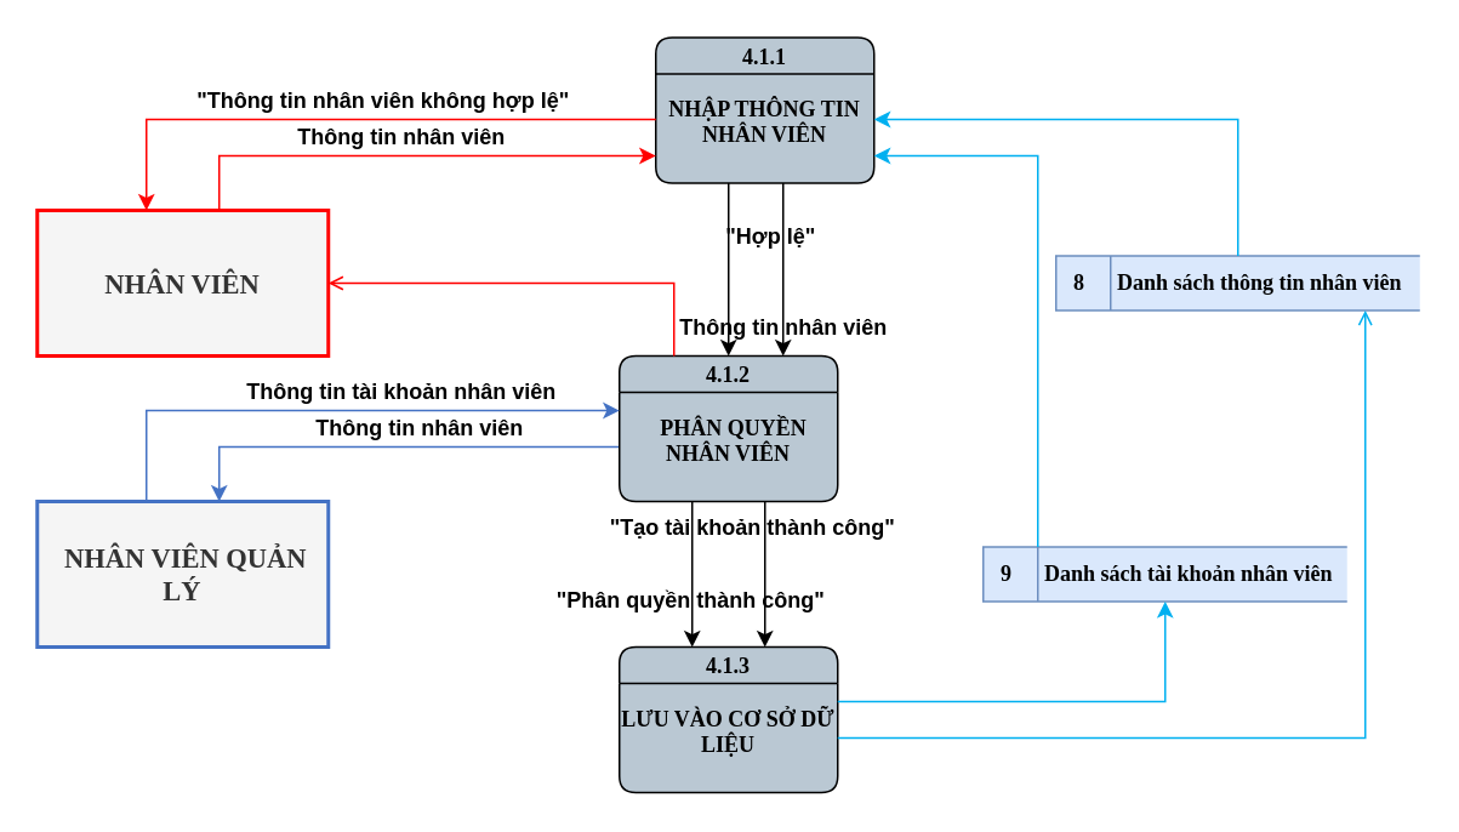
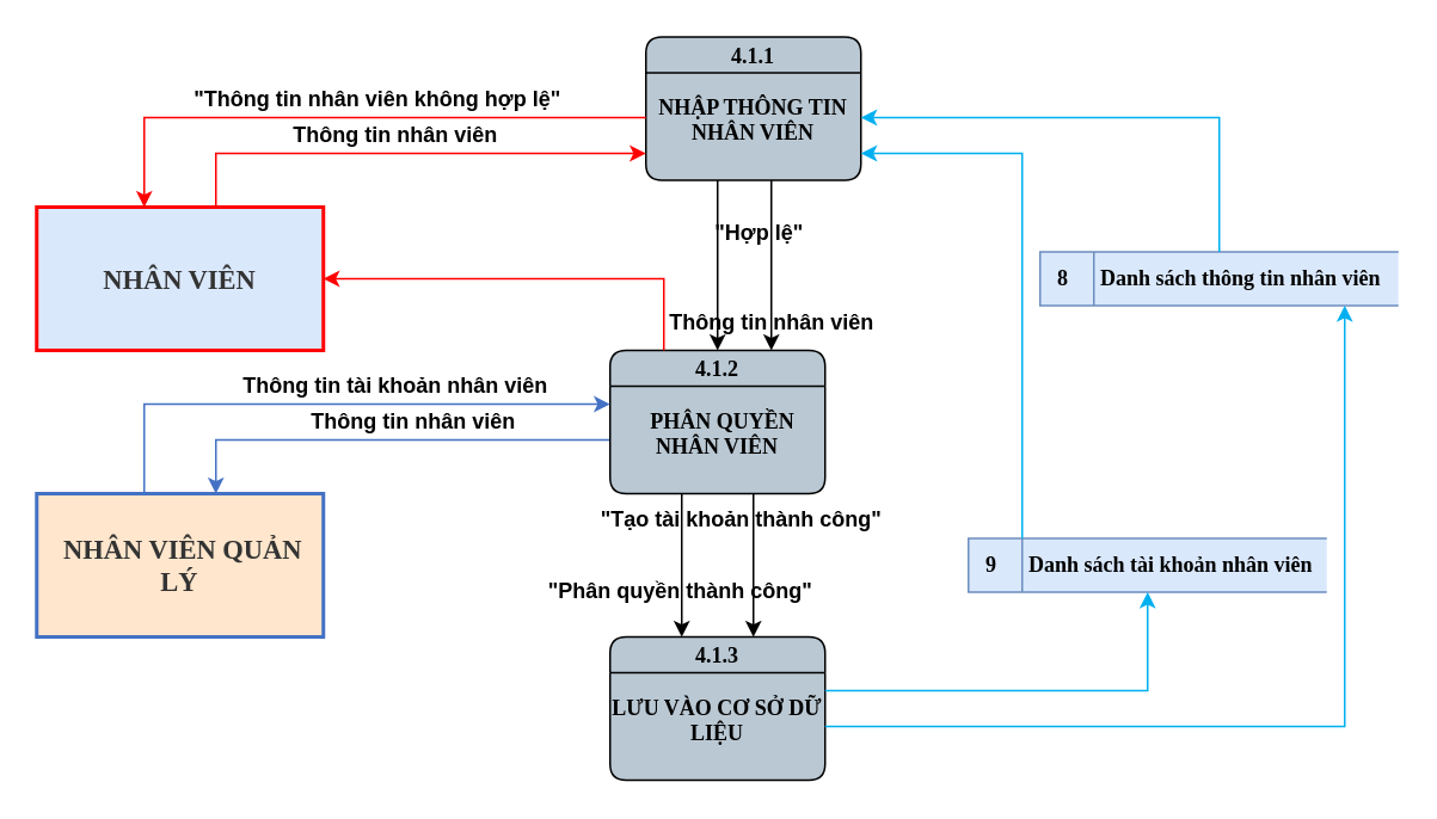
  <mxCell id="0" />
  <mxCell id="1" parent="0" />
  <mxCell id="2" value="4.1.1&#10;&#10;NHẬP THÔNG TIN NHÂN VIÊN" style="swimlane;fontStyle=1;childLayout=stackLayout;horizontal=1;startSize=20;fillColor=#bac8d3;horizontalStack=0;resizeParent=1;resizeParentMax=0;resizeLast=0;collapsible=0;marginBottom=0;swimlaneFillColor=#bac8d3;fontSize=12;whiteSpace=wrap;gradientColor=none;rounded=1;glass=0;verticalAlign=top;spacing=-1;fontFamily=Times New Roman;" parent="1" vertex="1"><mxGeometry x="360" y="20" width="120" height="80" as="geometry" /></mxCell>
- <mxCell id="3" value="NHÂN VIÊN" style="html=1;dashed=0;whiteSpace=wrap;fontStyle=1;fillColor=#f5f5f5;strokeColor=#FF0000;fontColor=#333333;strokeWidth=2;fontFamily=Times New Roman;fontSize=15;" parent="1" vertex="1"><mxGeometry x="20" y="115" width="160" height="80" as="geometry" /></mxCell>
- <mxCell id="4" value="&amp;nbsp;NHÂN VIÊN QUẢN LÝ" style="html=1;dashed=0;whiteSpace=wrap;fontStyle=1;fillColor=#f5f5f5;fontColor=#333333;strokeColor=#4472C4;strokeWidth=2;fontFamily=Times New Roman;fontSize=15;" parent="1" vertex="1"><mxGeometry x="20" y="275" width="160" height="80" as="geometry" /></mxCell>
+ <mxCell id="3" value="NHÂN VIÊN" style="html=1;dashed=0;whiteSpace=wrap;fontStyle=1;fillColor=#dae8fc;strokeColor=#FF0000;fontColor=#333333;strokeWidth=2;fontFamily=Times New Roman;fontSize=15;" parent="1" vertex="1"><mxGeometry x="20" y="115" width="160" height="80" as="geometry" /></mxCell>
+ <mxCell id="4" value="&amp;nbsp;NHÂN VIÊN QUẢN LÝ" style="html=1;dashed=0;whiteSpace=wrap;fontStyle=1;fillColor=#ffe6cc;fontColor=#333333;strokeColor=#4472C4;strokeWidth=2;fontFamily=Times New Roman;fontSize=15;" parent="1" vertex="1"><mxGeometry x="20" y="275" width="160" height="80" as="geometry" /></mxCell>
  <mxCell id="5" value="8&lt;span style=&quot;white-space: pre;&quot;&gt;&#09;&lt;/span&gt;Danh sách thông tin nhân viên" style="html=1;dashed=0;whiteSpace=wrap;shape=mxgraph.dfd.dataStoreID;align=left;spacingLeft=8;points=[[0,0],[0.5,0],[1,0],[0,0.5],[1,0.5],[0,1],[0.5,1],[1,1]];fontSize=12;verticalAlign=middle;fillColor=#dae8fc;fontStyle=1;fontFamily=Times New Roman;strokeColor=#6c8ebf;" parent="1" vertex="1"><mxGeometry x="580" y="140" width="200" height="30" as="geometry" /></mxCell>
  <mxCell id="6" value="9&lt;span style=&quot;white-space: pre;&quot;&gt;&#09;&lt;/span&gt;Danh sách tài khoản nhân viên" style="html=1;dashed=0;whiteSpace=wrap;shape=mxgraph.dfd.dataStoreID;align=left;spacingLeft=8;points=[[0,0],[0.5,0],[1,0],[0,0.5],[1,0.5],[0,1],[0.5,1],[1,1]];fontSize=12;verticalAlign=middle;fillColor=#dae8fc;fontStyle=1;fontFamily=Times New Roman;strokeColor=#6c8ebf;" parent="1" vertex="1"><mxGeometry x="540" y="300" width="200" height="30" as="geometry" /></mxCell>
  <mxCell id="7" value="" style="endArrow=classic;html=1;rounded=0;edgeStyle=orthogonalEdgeStyle;strokeColor=#FF0000;fontSize=15;jumpStyle=arc;fontFamily=Times New Roman;fontStyle=1" parent="1" source="3" target="2" edge="1"><mxGeometry width="50" height="50" relative="1" as="geometry"><mxPoint x="110" y="55" as="sourcePoint" /><mxPoint x="270" y="55" as="targetPoint" /><Array as="points"><mxPoint x="120" y="85" /></Array></mxGeometry></mxCell>
  <mxCell id="8" value="" style="endArrow=classic;html=1;rounded=0;edgeStyle=orthogonalEdgeStyle;strokeColor=#4472C4;fontSize=15;jumpStyle=arc;fontFamily=Times New Roman;fontStyle=1;" parent="1" source="11" target="4" edge="1"><mxGeometry width="50" height="50" relative="1" as="geometry"><mxPoint x="240" y="234.58" as="sourcePoint" /><mxPoint x="80" y="234.58" as="targetPoint" /><Array as="points"><mxPoint x="120" y="245" /></Array></mxGeometry></mxCell>
  <mxCell id="9" value="" style="endArrow=classic;html=1;rounded=0;edgeStyle=orthogonalEdgeStyle;strokeColor=#00b0f0;fontSize=15;jumpStyle=arc;fontFamily=Times New Roman;fontStyle=1" parent="1" source="5" target="2" edge="1"><mxGeometry width="50" height="50" relative="1" as="geometry"><mxPoint x="690" y="74.58" as="sourcePoint" /><mxPoint x="530" y="74.58" as="targetPoint" /><Array as="points"><mxPoint x="680" y="65" /></Array></mxGeometry></mxCell>
  <mxCell id="10" value="" style="endArrow=classic;html=1;rounded=0;edgeStyle=orthogonalEdgeStyle;strokeColor=#000000;fontSize=15;jumpStyle=arc;fontFamily=Times New Roman;fontStyle=1" parent="1" source="2" target="11" edge="1"><mxGeometry width="50" height="50" relative="1" as="geometry"><mxPoint x="300" y="154.58" as="sourcePoint" /><mxPoint x="460" y="154.58" as="targetPoint" /><Array as="points"><mxPoint x="430" y="165" /><mxPoint x="430" y="165" /></Array></mxGeometry></mxCell>
  <mxCell id="11" value="4.1.2&#10;&#10;  PHÂN QUYỀN NHÂN VIÊN" style="swimlane;fontStyle=1;childLayout=stackLayout;horizontal=1;startSize=20;fillColor=#bac8d3;horizontalStack=0;resizeParent=1;resizeParentMax=0;resizeLast=0;collapsible=0;marginBottom=0;swimlaneFillColor=#bac8d3;fontSize=12;whiteSpace=wrap;gradientColor=none;rounded=1;glass=0;verticalAlign=top;spacing=-1;fontFamily=Times New Roman;" parent="1" vertex="1"><mxGeometry x="340" y="195" width="120" height="80" as="geometry" /></mxCell>
  <mxCell id="12" value="4.1.3&#10;&#10;LƯU VÀO CƠ SỞ DỮ LIỆU" style="swimlane;fontStyle=1;childLayout=stackLayout;horizontal=1;startSize=20;fillColor=#bac8d3;horizontalStack=0;resizeParent=1;resizeParentMax=0;resizeLast=0;collapsible=0;marginBottom=0;swimlaneFillColor=#bac8d3;fontSize=12;whiteSpace=wrap;gradientColor=none;rounded=1;glass=0;verticalAlign=top;spacing=-1;fontFamily=Times New Roman;" parent="1" vertex="1"><mxGeometry x="340" y="355" width="120" height="80" as="geometry" /></mxCell>
  <mxCell id="13" value="" style="endArrow=classic;html=1;rounded=0;edgeStyle=orthogonalEdgeStyle;strokeColor=#FF0000;fontSize=15;jumpStyle=arc;fontFamily=Times New Roman;fontStyle=1" parent="1" source="2" target="3" edge="1"><mxGeometry width="50" height="50" relative="1" as="geometry"><mxPoint x="300" y="75" as="sourcePoint" /><mxPoint x="80" y="105" as="targetPoint" /><Array as="points"><mxPoint x="80" y="65" /></Array></mxGeometry></mxCell>
  <mxCell id="14" value="Thông tin nhân viên" style="text;html=1;align=center;verticalAlign=middle;resizable=0;points=[];autosize=1;strokeColor=none;fillColor=none;fontSize=12;fontStyle=1" parent="1" vertex="1"><mxGeometry x="150" y="60" width="140" height="30" as="geometry" /></mxCell>
  <mxCell id="15" value="&quot;Thông tin nhân viên không hợp lệ&quot;" style="text;html=1;align=center;verticalAlign=middle;resizable=0;points=[];autosize=1;strokeColor=none;fillColor=none;fontSize=12;fontStyle=1" parent="1" vertex="1"><mxGeometry x="95" y="40" width="230" height="30" as="geometry" /></mxCell>
  <mxCell id="16" value="" style="endArrow=classic;html=1;rounded=0;edgeStyle=orthogonalEdgeStyle;strokeColor=#000000;fontSize=15;jumpStyle=arc;fontFamily=Times New Roman;fontStyle=1" parent="1" source="2" target="11" edge="1"><mxGeometry width="50" height="50" relative="1" as="geometry"><mxPoint x="380" y="115" as="sourcePoint" /><mxPoint x="380" y="195" as="targetPoint" /><Array as="points"><mxPoint x="400" y="165" /><mxPoint x="400" y="165" /></Array></mxGeometry></mxCell>
- <mxCell id="17" value="" style="endArrow=open;html=1;rounded=0;edgeStyle=orthogonalEdgeStyle;strokeColor=#FF0000;fontSize=15;jumpStyle=arc;fontFamily=Times New Roman;fontStyle=1;" parent="1" source="11" target="3" edge="1"><mxGeometry width="50" height="50" relative="1" as="geometry"><mxPoint x="410" y="155" as="sourcePoint" /><mxPoint x="190" y="185" as="targetPoint" /><Array as="points"><mxPoint x="370" y="155" /></Array></mxGeometry></mxCell>
+ <mxCell id="17" value="" style="endArrow=classic;html=1;rounded=0;edgeStyle=orthogonalEdgeStyle;strokeColor=#FF0000;fontSize=15;jumpStyle=arc;fontFamily=Times New Roman;fontStyle=1" parent="1" source="11" target="3" edge="1"><mxGeometry width="50" height="50" relative="1" as="geometry"><mxPoint x="410" y="155" as="sourcePoint" /><mxPoint x="190" y="185" as="targetPoint" /><Array as="points"><mxPoint x="370" y="155" /></Array></mxGeometry></mxCell>
  <mxCell id="18" value="&quot;Hợp lệ&quot;" style="text;html=1;align=center;verticalAlign=middle;resizable=0;points=[];autosize=1;strokeColor=none;fillColor=none;fontSize=12;fontStyle=1" parent="1" vertex="1"><mxGeometry x="388" y="115" width="70" height="30" as="geometry" /></mxCell>
  <mxCell id="19" value="Thông tin nhân viên" style="text;html=1;align=center;verticalAlign=middle;resizable=0;points=[];autosize=1;strokeColor=none;fillColor=none;fontSize=12;fontStyle=1" parent="1" vertex="1"><mxGeometry x="360" y="165" width="140" height="30" as="geometry" /></mxCell>
  <mxCell id="20" value="Thông tin nhân viên" style="text;html=1;align=center;verticalAlign=middle;resizable=0;points=[];autosize=1;strokeColor=none;fillColor=none;fontSize=12;fontStyle=1" parent="1" vertex="1"><mxGeometry x="160" y="220" width="140" height="30" as="geometry" /></mxCell>
  <mxCell id="21" value="" style="endArrow=classic;html=1;rounded=0;edgeStyle=orthogonalEdgeStyle;strokeColor=#4472C4;fontSize=15;jumpStyle=arc;fontFamily=Times New Roman;fontStyle=1;" parent="1" source="4" target="11" edge="1"><mxGeometry width="50" height="50" relative="1" as="geometry"><mxPoint x="80" y="265" as="sourcePoint" /><mxPoint x="300" y="235" as="targetPoint" /><Array as="points"><mxPoint x="80" y="225" /></Array></mxGeometry></mxCell>
  <mxCell id="22" value="Thông tin tài khoản nhân viên" style="text;html=1;align=center;verticalAlign=middle;resizable=0;points=[];autosize=1;strokeColor=none;fillColor=none;fontSize=12;fontStyle=1" parent="1" vertex="1"><mxGeometry x="125" y="200" width="190" height="30" as="geometry" /></mxCell>
  <mxCell id="23" value="" style="endArrow=classic;html=1;rounded=0;edgeStyle=orthogonalEdgeStyle;strokeColor=#000000;fontSize=15;jumpStyle=arc;fontFamily=Times New Roman;fontStyle=1" parent="1" source="11" target="12" edge="1"><mxGeometry width="50" height="50" relative="1" as="geometry"><mxPoint x="422.58" y="285" as="sourcePoint" /><mxPoint x="422.58" y="365" as="targetPoint" /><Array as="points"><mxPoint x="420" y="315" /><mxPoint x="420" y="315" /></Array></mxGeometry></mxCell>
  <mxCell id="24" value="" style="endArrow=classic;html=1;rounded=0;edgeStyle=orthogonalEdgeStyle;strokeColor=#000000;fontSize=15;jumpStyle=arc;fontFamily=Times New Roman;fontStyle=1" parent="1" source="11" target="12" edge="1"><mxGeometry width="50" height="50" relative="1" as="geometry"><mxPoint x="380" y="275" as="sourcePoint" /><mxPoint x="380" y="355" as="targetPoint" /><Array as="points"><mxPoint x="380" y="315" /><mxPoint x="380" y="315" /></Array></mxGeometry></mxCell>
  <mxCell id="25" value="&quot;Tạo tài khoản thành công&quot;" style="text;html=1;align=center;verticalAlign=middle;resizable=0;points=[];autosize=1;strokeColor=none;fillColor=none;fontSize=12;fontStyle=1" parent="1" vertex="1"><mxGeometry x="323" y="275" width="180" height="30" as="geometry" /></mxCell>
  <mxCell id="26" value="&quot;Phân quyền thành công&quot;" style="text;html=1;align=center;verticalAlign=middle;resizable=0;points=[];autosize=1;strokeColor=none;fillColor=none;fontSize=12;fontStyle=1" parent="1" vertex="1"><mxGeometry x="294" y="315" width="170" height="30" as="geometry" /></mxCell>
  <mxCell id="27" value="" style="endArrow=classic;html=1;rounded=0;edgeStyle=orthogonalEdgeStyle;strokeColor=#00b0f0;fontSize=15;jumpStyle=arc;fontFamily=Times New Roman;fontStyle=1" parent="1" source="6" target="2" edge="1"><mxGeometry width="50" height="50" relative="1" as="geometry"><mxPoint x="690" y="150" as="sourcePoint" /><mxPoint x="470" y="85" as="targetPoint" /><Array as="points"><mxPoint x="570" y="85" /></Array></mxGeometry></mxCell>
  <mxCell id="28" value="" style="endArrow=classic;html=1;rounded=0;edgeStyle=orthogonalEdgeStyle;strokeColor=#00b0f0;fontSize=15;jumpStyle=arc;fontFamily=Times New Roman;fontStyle=1" parent="1" source="12" target="6" edge="1"><mxGeometry width="50" height="50" relative="1" as="geometry"><mxPoint x="600" y="600" as="sourcePoint" /><mxPoint x="490" y="385" as="targetPoint" /><Array as="points"><mxPoint x="640" y="385" /></Array></mxGeometry></mxCell>
- <mxCell id="29" value="" style="endArrow=open;html=1;rounded=0;edgeStyle=orthogonalEdgeStyle;strokeColor=#00b0f0;fontSize=15;jumpStyle=arc;fontFamily=Times New Roman;fontStyle=1;" parent="1" source="12" target="5" edge="1"><mxGeometry width="50" height="50" relative="1" as="geometry"><mxPoint x="470" y="395" as="sourcePoint" /><mxPoint x="650" y="340" as="targetPoint" /><Array as="points"><mxPoint x="750" y="405" /></Array></mxGeometry></mxCell>
+ <mxCell id="29" value="" style="endArrow=classic;html=1;rounded=0;edgeStyle=orthogonalEdgeStyle;strokeColor=#00b0f0;fontSize=15;jumpStyle=arc;fontFamily=Times New Roman;fontStyle=1" parent="1" source="12" target="5" edge="1"><mxGeometry width="50" height="50" relative="1" as="geometry"><mxPoint x="470" y="395" as="sourcePoint" /><mxPoint x="650" y="340" as="targetPoint" /><Array as="points"><mxPoint x="750" y="405" /></Array></mxGeometry></mxCell>
